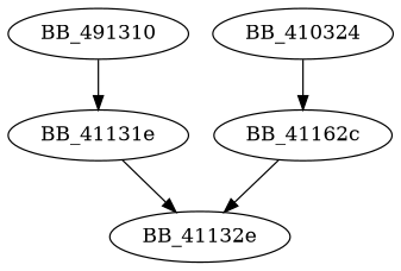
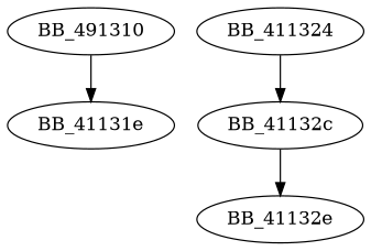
  digraph {
    n1 [label=BB_491310]
    BB_41131e
    BB_41132e
-   BB_411324 [label=BB_410324]
-   BB_41132c [label=BB_41162c]
+   BB_411324
+   BB_41132c
    n1 -> BB_41131e
-   BB_41131e -> BB_41132e
    BB_411324 -> BB_41132c
    BB_41132c -> BB_41132e
  }
